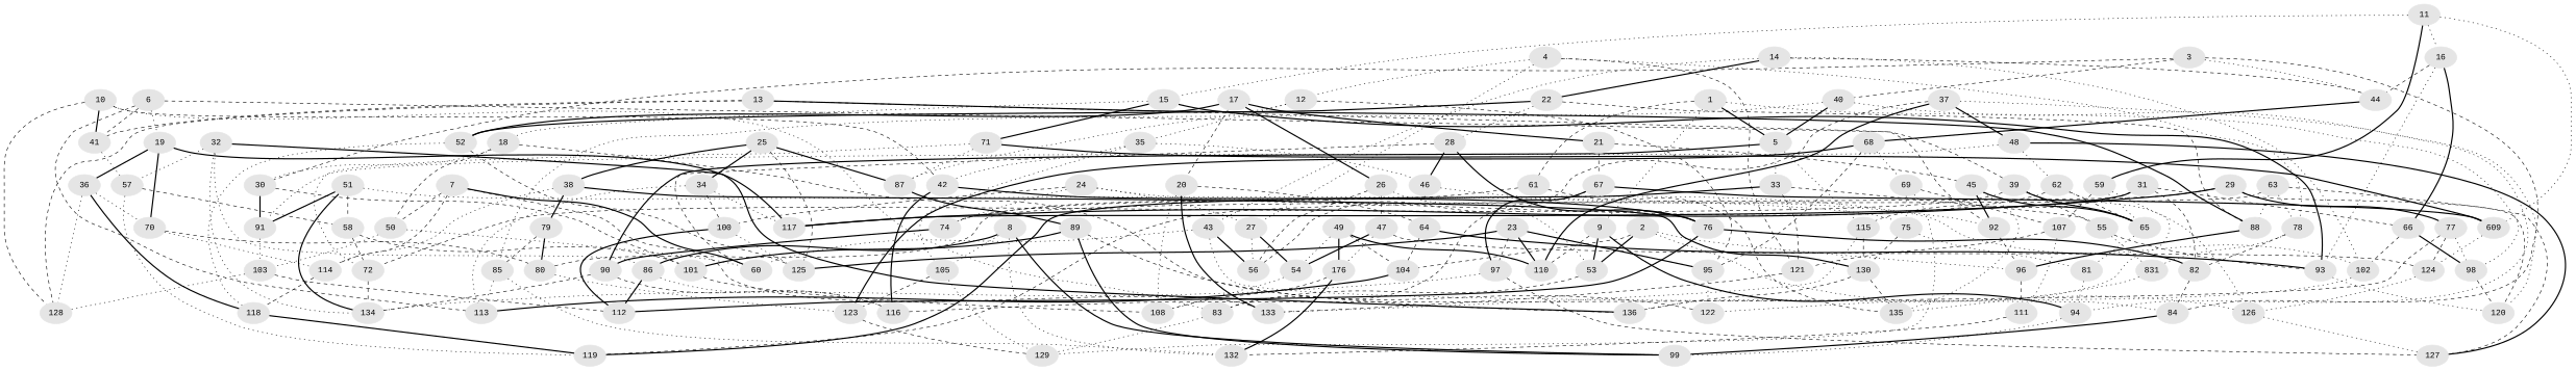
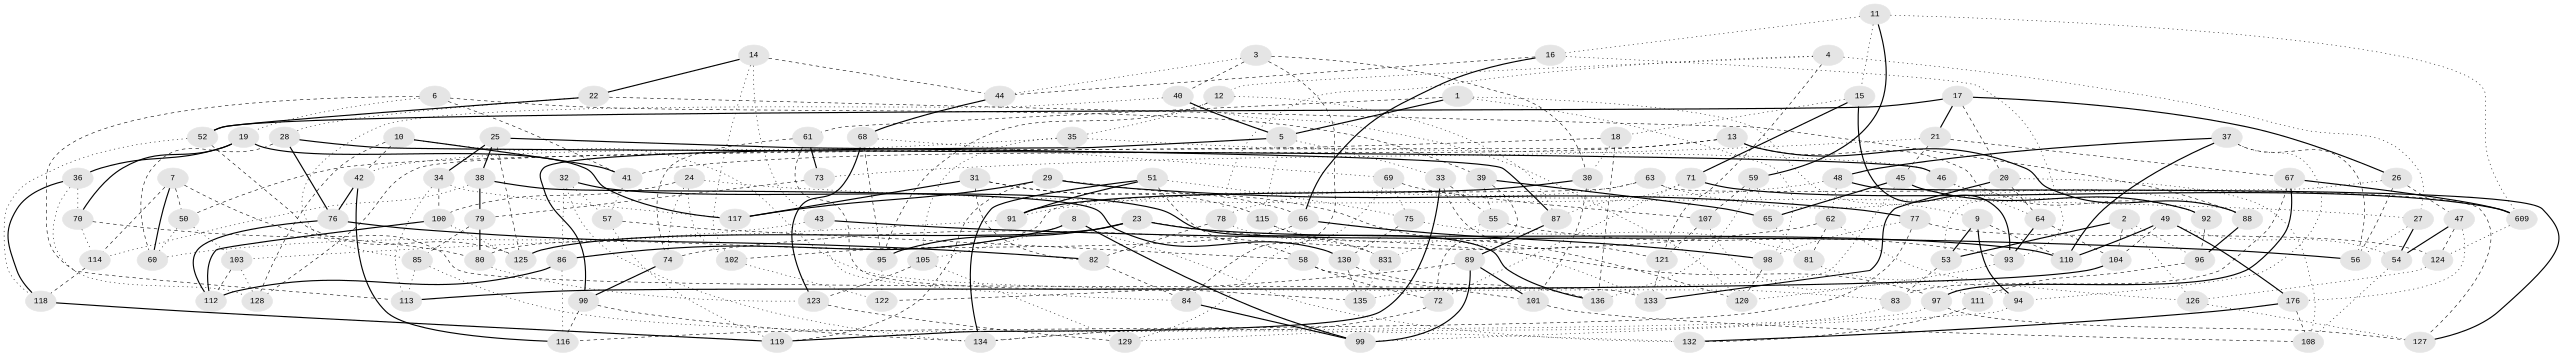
  graph {
    fontname="Liberation Mono"
    node [color=gray90 fontname="Liberation Mono" style=filled]
    edge [fontname="Liberation Mono" style=dotted]
    1
    5
    9
    61
    98
    33
    90
    115
    53
    94
    110
+   73
    74
    135
    120
    2
    96
    104
    126
    83
    111
    113
    127
    3
    30
    40
    44
    84
    91
    101
    85
    68
    99
    4
    12
    27
    78
    121
    35
    87
    95
    56
    54
    82
    n45 [label=831]
    133
    119
    55
    116
    134
    6
    19
    39
    41
    36
    70
    117
    65
    72
    57
    7
    50
    60
    114
    103
    118
    8
    86
    105
    132
    112
    123
    129
    10
    42
    128
    76
    11
    15
    16
    59
    n82 [label=609]
    18
    71
    93
    66
    136
    107
    124
    46
    89
    122
    13
    88
    92
    14
    22
    43
    102
    52
    28
    17
    20
    21
    26
    64
    108
    45
    67
    47
    125
    80
    97
    79
    23
    24
    100
    25
    34
    38
    130
    n122 [label=176]
    29
    77
    31
    32
    58
    37
    48
    62
    81
    69
    49
    51
    75
    63
    1 -- 5 [style=bold]
    1 -- 9
    1 -- 61 [style=dashed]
    1 -- 98
    5 -- 33
    5 -- 90 [style=bold]
    5 -- 115
    9 -- 53 [style=bold]
    9 -- 94 [style=bold]
    9 -- 110 [style=dashed]
+   61 -- 73 [style=bold]
    61 -- 74 [style=dashed]
    61 -- 135 [style=dashed]
    98 -- 120 [style=dashed]
    33 -- 121 [style=dashed]
    33 -- 119 [style=bold]
    33 -- 55 [style=dashed]
    90 -- 116 [style=dashed]
    90 -- 134 [style=dashed]
-   115 -- 130 [style=dashed]
+   115 -- n45 [style=dashed]
    115 -- 133
    53 -- 83 [style=dashed]
    94 -- 99
+   73 -- 79 [style=dashed]
    74 -- 90 [style=bold]
    2 -- 53 [style=bold]
    2 -- 96
    2 -- 104 [style=dashed]
    2 -- 126
    96 -- 111 [style=dashed]
    104 -- 113 [style=bold]
    126 -- 127
    83 -- 129
    111 -- 132 [style=dashed]
    3 -- 30 [style=dashed]
    3 -- 40 [style=dashed]
    3 -- 44
    3 -- 84 [style=dashed]
    30 -- 91 [style=bold]
    30 -- 101 [style=dashed]
    40 -- 5 [style=bold]
    40 -- 120
    40 -- 85
    44 -- 68 [style=bold]
    84 -- 99 [style=bold]
    91 -- 103
    101 -- 108 [style=dashed]
    85 -- 113
    85 -- 132
    68 -- 95 [style=dashed]
    68 -- 123 [style=bold]
    68 -- 69
    4 -- 12
    4 -- 27
    4 -- 78
    4 -- 121 [style=dashed]
    12 -- 35
    12 -- 87
    12 -- 95 [style=dashed]
    27 -- 56
    27 -- 54 [style=bold]
    78 -- 82 [style=dashed]
    78 -- n45
    121 -- 133 [style=dashed]
    35 -- 105
    35 -- 42
    35 -- 46
    87 -- 89 [style=bold]
    95 -- 122
    54 -- 108
    82 -- 84 [style=dashed]
    n45 -- 135
    55 -- n45
    55 -- 93 [style=dashed]
    6 -- 113 [style=dashed]
    6 -- 19
    6 -- 39 [style=dashed]
    6 -- 41 [style=dashed]
    19 -- 36 [style=bold]
    19 -- 70 [style=bold]
    19 -- 117 [style=bold]
    39 -- 55 [style=dashed]
    39 -- 65 [style=bold]
    39 -- 72 [style=dashed]
    41 -- 57
    36 -- 70
    36 -- 118 [style=bold]
    36 -- 128
    70 -- 114
    70 -- 80 [style=dashed]
    65 -- 81
    72 -- 134 [style=dashed]
    57 -- 119
    57 -- 58 [style=dashed]
    7 -- 133 [style=dashed]
    7 -- 50 [style=dashed]
    7 -- 60 [style=bold]
    7 -- 114 [style=dashed]
    50 -- 60
    50 -- 103
    114 -- 118 [style=dashed]
    103 -- 112 [style=dashed]
    103 -- 128
    118 -- 119 [style=bold]
    8 -- 99 [style=bold]
    8 -- 86 [style=bold]
    8 -- 105
    8 -- 132
    86 -- 116
    86 -- 112 [style=bold]
    105 -- 123 [style=dashed]
    105 -- 129
    123 -- 129 [style=dashed]
    10 -- 83
    10 -- 41 [style=bold]
    10 -- 42 [style=dashed]
    10 -- 128 [style=dashed]
    42 -- 116 [style=bold]
    42 -- 76 [style=bold]
    76 -- 82 [style=bold]
    76 -- 112 [style=bold]
    11 -- 15
    11 -- 16
    11 -- 59 [style=bold]
    11 -- n82
    15 -- 18
    15 -- 71 [style=bold]
    15 -- 93 [style=bold]
    16 -- 44 [style=dashed]
    16 -- 93
    16 -- 66 [style=bold]
    59 -- 65
    59 -- 136
    59 -- 107 [style=dashed]
    n82 -- 124
    18 -- 30
    18 -- 50 [style=dashed]
    18 -- 136 [style=dashed]
    71 -- 87
    71 -- 72
    71 -- n82 [style=bold]
    93 -- 120
    66 -- 98 [style=bold]
    66 -- 102 [style=dashed]
    107 -- 111
    107 -- 121 [style=dashed]
    124 -- 126
    46 -- 92
    46 -- 64
    89 -- 101 [style=bold]
    89 -- 99 [style=bold]
    89 -- 122 [style=dashed]
    13 -- 41 [style=dashed]
    13 -- 128 [style=dashed]
    13 -- 88 [style=bold]
    13 -- 92 [style=dashed]
    88 -- 96 [style=bold]
    92 -- 96 [style=dashed]
    14 -- 44 [style=dashed]
    14 -- 22 [style=bold]
    14 -- 43
    14 -- 102
    22 -- 88 [style=dashed]
    22 -- 52 [style=bold]
    22 -- 28
    43 -- 84
    43 -- 56 [style=bold]
    43 -- 60
    102 -- 122
    52 -- 118
    52 -- 125 [style=dashed]
    28 -- 60 [style=dashed]
    28 -- 76 [style=bold]
    28 -- 46 [style=bold]
    17 -- 52 [style=bold]
    17 -- 20 [style=dashed]
    17 -- 21 [style=bold]
    17 -- 26 [style=bold]
    20 -- 133 [style=bold]
    20 -- 64 [style=dashed]
    20 -- 108
+   21 -- 73
    21 -- 45 [style=dashed]
    21 -- 67 [style=dashed]
    26 -- 53
    26 -- 56 [style=dashed]
    26 -- 47 [style=dashed]
    64 -- 104 [style=dashed]
    64 -- 93 [style=bold]
    45 -- 135
    45 -- 65 [style=bold]
    45 -- 92 [style=bold]
    67 -- 83 [style=dashed]
    67 -- n82 [style=bold]
    67 -- 97 [style=bold]
    47 -- 54 [style=bold]
    47 -- 124 [style=dashed]
    47 -- n122
    80 -- 123
    97 -- 127 [style=dashed]
    97 -- 134
    79 -- 85 [style=dashed]
    79 -- 80 [style=bold]
    23 -- 110 [style=bold]
    23 -- 95 [style=bold]
    23 -- 125 [style=bold]
    23 -- 97 [style=dashed]
    24 -- 74
    24 -- 27
    24 -- 102
    24 -- 100 [style=dashed]
    100 -- 112 [style=bold]
    100 -- 125
    25 -- 87 [style=bold]
    25 -- 125 [style=dashed]
    25 -- 34 [style=bold]
    25 -- 38 [style=bold]
    34 -- 113
    34 -- 117
    34 -- 100 [style=dashed]
    38 -- 114
    38 -- 79 [style=bold]
    38 -- 130 [style=bold]
    130 -- 135 [style=dashed]
    130 -- 136 [style=dashed]
    n122 -- 132 [style=bold]
    n122 -- 108 [style=dashed]
    29 -- 120 [style=dashed]
    29 -- 119 [style=dashed]
    29 -- 117 [style=bold]
    29 -- 77 [style=bold]
    77 -- 98
    77 -- 116 [style=dashed]
    77 -- 124 [style=dashed]
    31 -- 115 [style=dashed]
    31 -- 82 [style=dashed]
    31 -- 117 [style=bold]
    31 -- 66 [style=dashed]
    32 -- 134
    32 -- 57
    32 -- 86
    32 -- 136 [style=bold]
    58 -- 101 [style=dashed]
    58 -- 72 [style=dashed]
    37 -- 94
    37 -- 110 [style=bold]
    37 -- 56 [style=dashed]
    37 -- 48 [style=bold]
    48 -- 127 [style=bold]
    48 -- 91
    48 -- 62
    62 -- 74 [style=dashed]
    62 -- 126
-   62 -- 65 [style=dashed]
+   62 -- 81 [style=dashed]
    81 -- 94
    69 -- 129
    69 -- 107 [style=dashed]
    69 -- 75
    49 -- 110 [style=bold]
    49 -- 104 [style=dashed]
    49 -- 54
    49 -- n122 [style=bold]
    51 -- 91 [style=bold]
    51 -- 134 [style=bold]
    51 -- 58 [style=dashed]
    51 -- 75
    75 -- 130 [style=dashed]
    75 -- 81
    63 -- 127 [style=dashed]
    63 -- 78
    63 -- 88
    63 -- 80 [style=dashed]
  }
